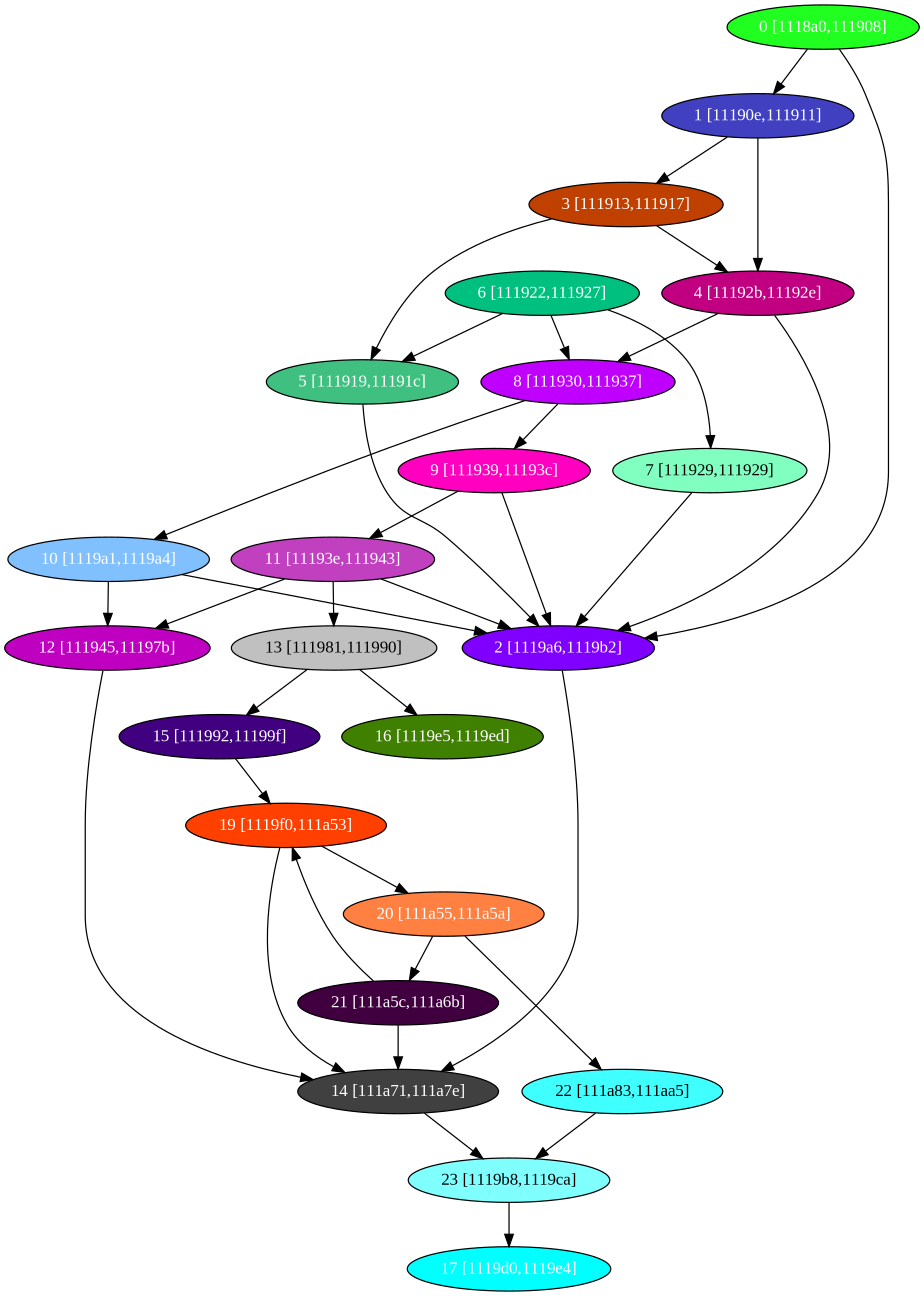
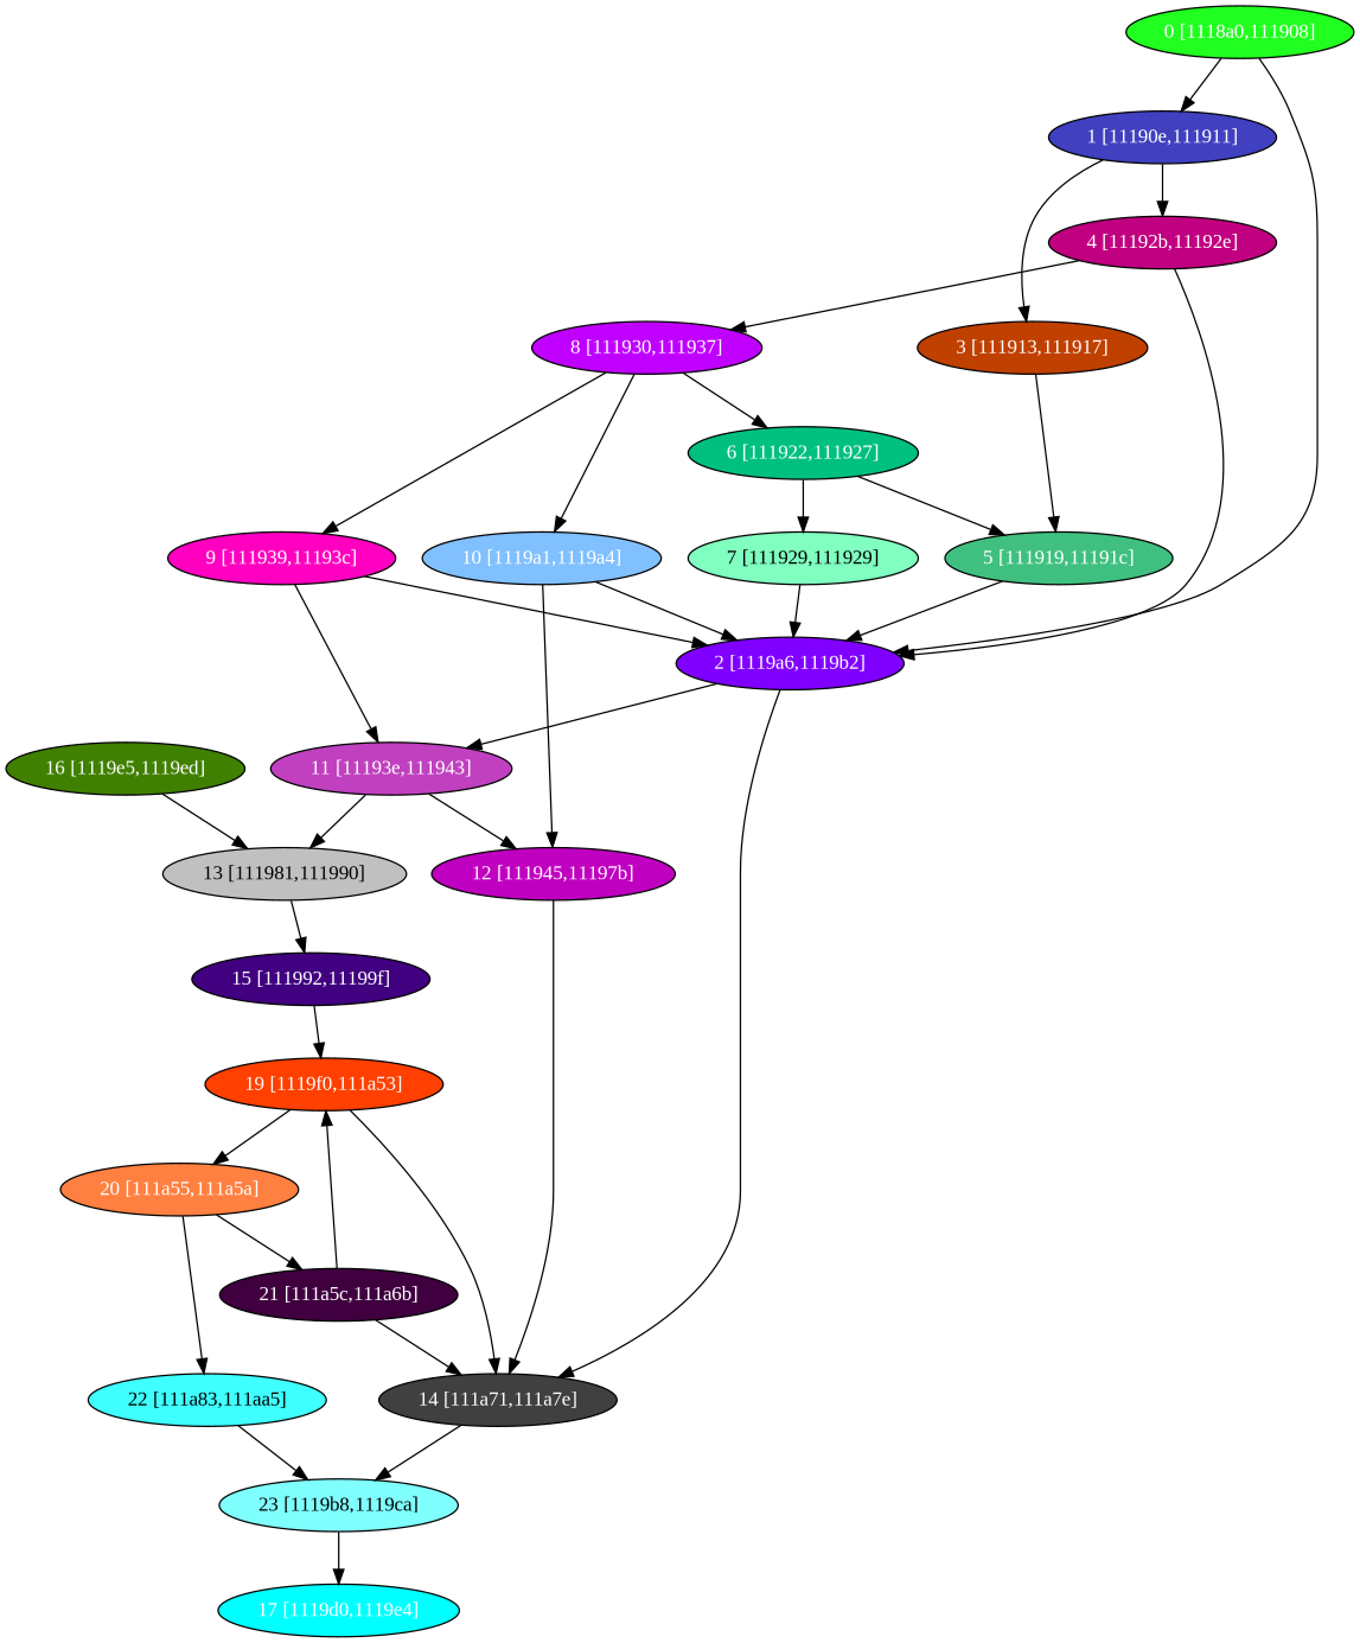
  digraph {
    fontname="Liberation Serif"
    node [fontcolor="#ffffff" fontname="Liberation Serif" shape=oval style=filled]
    edge [fontname="Liberation Serif"]
    n1 [fillcolor="#20FF20" label="0 [1118a0,111908]"]
    n2 [fillcolor="#4040C0" label="1 [11190e,111911]"]
    n3 [fillcolor="#8000FF" label="2 [1119a6,1119b2]"]
    n4 [fillcolor="#C04000" label="3 [111913,111917]"]
    n5 [fillcolor="#C00080" label="4 [11192b,11192e]"]
    n6 [fillcolor="#404040" label="14 [111a71,111a7e]"]
    n7 [fillcolor="#40C080" label="5 [111919,11191c]"]
    n8 [fillcolor="#C000FF" label="8 [111930,111937]"]
    n9 [fillcolor="#80FFFF" fontcolor="#000000" label="23 [1119b8,1119ca]"]
    n10 [fillcolor="#00FFFF" label="17 [1119d0,1119e4]"]
    n11 [fillcolor="#FF00C0" label="9 [111939,11193c]"]
    n12 [fillcolor="#80C0FF" label="10 [1119a1,1119a4]"]
    n13 [fillcolor="#00C080" label="6 [111922,111927]"]
    n14 [fillcolor="#80FFC0" fontcolor="#000000" label="7 [111929,111929]"]
    n15 [fillcolor="#C040C0" label="11 [11193e,111943]"]
    n16 [fillcolor="#C000C0" label="12 [111945,11197b]"]
    n17 [fillcolor="#C0C0C0" fontcolor="#000000" label="13 [111981,111990]"]
    n18 [fillcolor="#400080" label="15 [111992,11199f]"]
    n19 [fillcolor="#408000" label="16 [1119e5,1119ed]"]
    n20 [fillcolor="#FF4000" label="19 [1119f0,111a53]"]
    n21 [fillcolor="#FF8040" label="20 [111a55,111a5a]"]
    n22 [fillcolor="#400040" label="21 [111a5c,111a6b]"]
    n23 [fillcolor="#40FFFF" fontcolor="#000000" label="22 [111a83,111aa5]"]
    n1 -> n2
    n1 -> n3
    n2 -> n4
    n2 -> n5
    n3 -> n6
-   n4 -> n5
    n4 -> n7
    n5 -> n3
    n5 -> n8
    n6 -> n9
    n7 -> n3
    n8 -> n11
    n8 -> n12
    n9 -> n10
    n11 -> n3
    n11 -> n15
    n12 -> n3
    n12 -> n16
    n13 -> n7
-   n13 -> n8
+   n8 -> n13
    n13 -> n14
    n14 -> n3
-   n15 -> n3
+   n3 -> n15
    n15 -> n16
    n15 -> n17
    n16 -> n6
    n17 -> n18
-   n17 -> n19
+   n19 -> n17
    n18 -> n20
    n20 -> n6
    n20 -> n21
    n21 -> n22
    n21 -> n23
    n22 -> n6
    n22 -> n20
    n23 -> n9
  }
